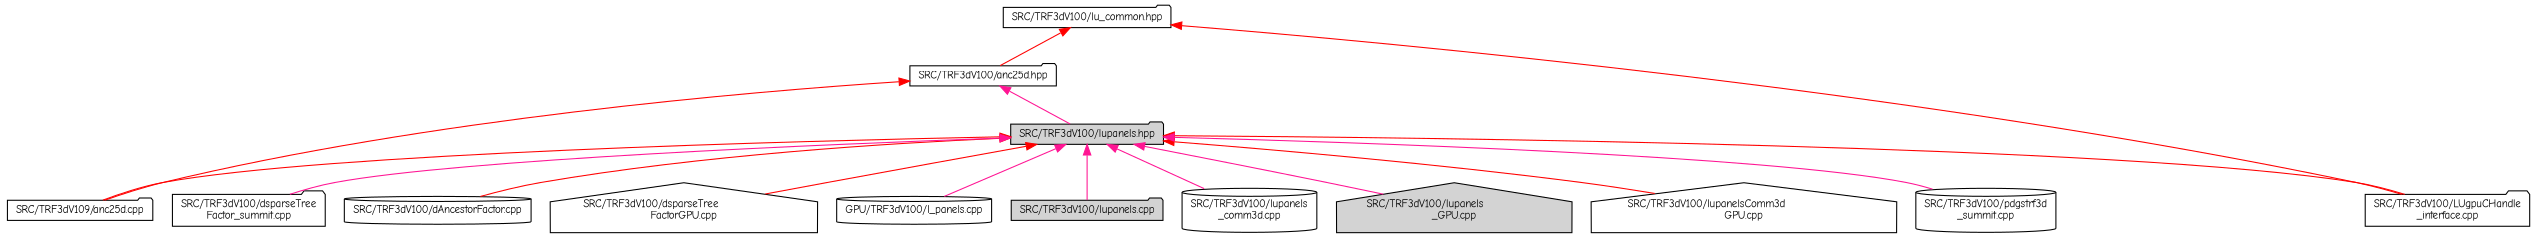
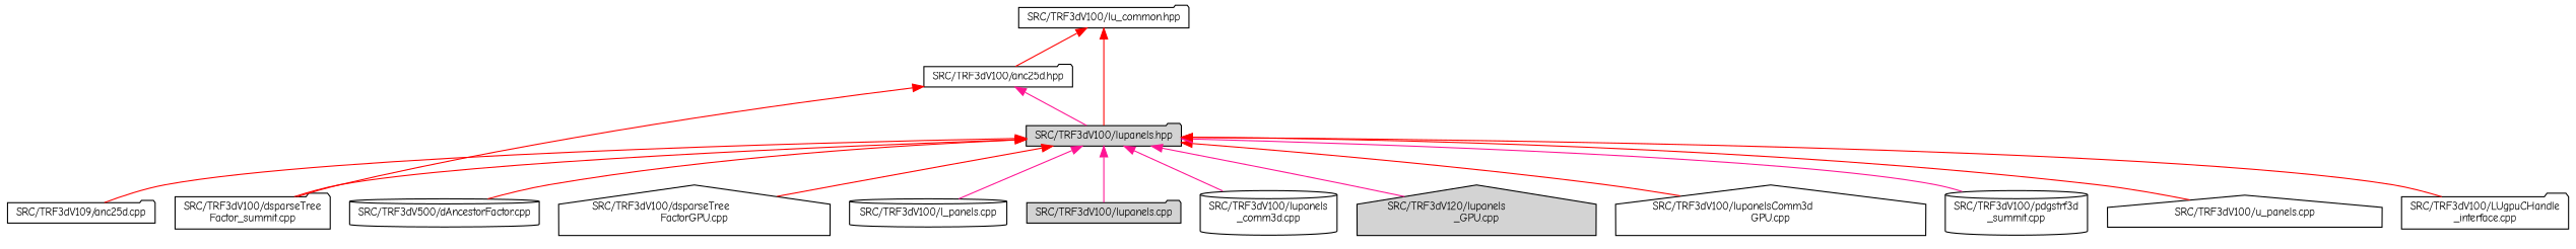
  digraph {
    fontname="Comic Neue"
    node [color=black fillcolor=white fontname="Comic Neue" fontsize=10 shape=folder style=filled]
    edge [color=red dir=back fontname="Comic Neue" fontsize=10 labelfontname=Helvetica labelfontsize=10 style=solid]
    n1 [fontcolor=black height=0.2 label="SRC/TRF3dV100/lu_common.hpp" width=0.4]
    n2 [height=0.2 label="SRC/TRF3dV100/anc25d.hpp" width=0.4]
    n3 [fillcolor=lightgrey height=0.2 label="SRC/TRF3dV100/lupanels.hpp" width=0.4]
    n4 [height=0.2 label="SRC/TRF3dV109/anc25d.cpp" width=0.4]
-   n5 [height=0.2 label="SRC/TRF3dV100/dAncestorFactor.cpp" shape=cylinder width=0.4]
+   n5 [height=0.2 label="SRC/TRF3dV500/dAncestorFactor.cpp" shape=cylinder width=0.4]
    n6 [height=0.2 label="SRC/TRF3dV100/dsparseTree\lFactor_summit.cpp" width=0.4]
    n7 [height=0.2 label="SRC/TRF3dV100/dsparseTree\lFactorGPU.cpp" shape=house width=0.4]
-   n8 [height=0.2 label="GPU/TRF3dV100/l_panels.cpp" shape=cylinder width=0.4]
+   n8 [height=0.2 label="SRC/TRF3dV100/l_panels.cpp" shape=cylinder width=0.4]
    n9 [height=0.2 label="SRC/TRF3dV100/LUgpuCHandle\l_interface.cpp" width=0.4]
    n10 [fillcolor=lightgrey height=0.2 label="SRC/TRF3dV100/lupanels.cpp" width=0.4]
    n11 [height=0.2 label="SRC/TRF3dV100/lupanels\l_comm3d.cpp" shape=cylinder width=0.4]
-   n12 [fillcolor=lightgrey height=0.2 label="SRC/TRF3dV100/lupanels\l_GPU.cpp" shape=house width=0.4]
+   n12 [fillcolor=lightgrey height=0.2 label="SRC/TRF3dV120/lupanels\l_GPU.cpp" shape=house width=0.4]
    n13 [height=0.2 label="SRC/TRF3dV100/lupanelsComm3d\lGPU.cpp" shape=house width=0.4]
    n14 [height=0.2 label="SRC/TRF3dV100/pdgstrf3d\l_summit.cpp" shape=cylinder width=0.4]
+   n15 [height=0.2 label="SRC/TRF3dV100/u_panels.cpp" shape=house width=0.4]
    n1 -> n2
-   n1 -> n9
+   n1 -> n3
    n2 -> n3 [color=deeppink]
-   n2 -> n4
+   n2 -> n6
    n3 -> n4
    n3 -> n5
-   n3 -> n6 [color=deeppink]
+   n3 -> n6
    n3 -> n7
    n3 -> n8 [color=deeppink]
    n3 -> n9
    n3 -> n10 [color=deeppink]
    n3 -> n11 [color=deeppink]
    n3 -> n12 [color=deeppink]
    n3 -> n13
    n3 -> n14 [color=deeppink]
+   n3 -> n15
  }
